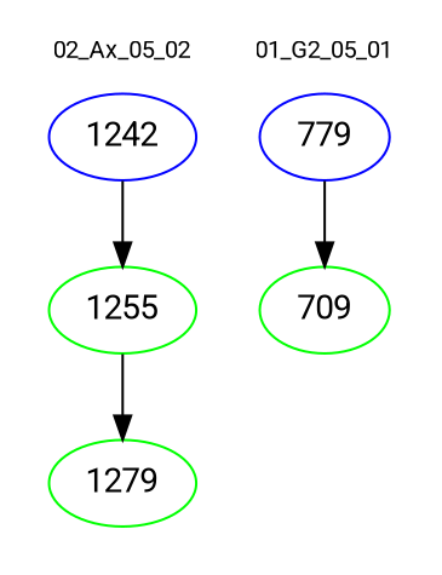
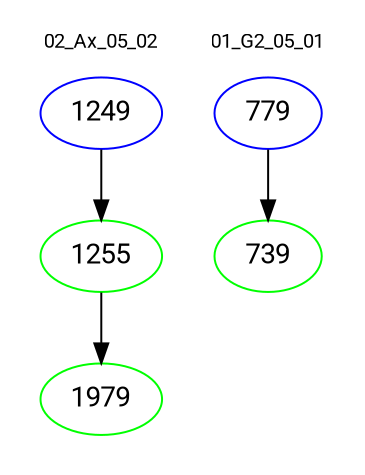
  digraph {
    fontname=Roboto
    node [color=green fontname=Roboto]
    edge [color=black fontname=Roboto]
-   n1 [color=blue label=1242]
+   n1 [color=blue label=1249]
    n2 [label=1255]
-   n3 [label=1279]
+   n3 [label=1979]
    n4 [color=blue label=779]
-   n5 [label=709]
+   n5 [label=739]
    subgraph cluster_1 {
      color=white
      fontsize=10
      label="02_Ax_05_02"
      n1
      n2
      n3
    }
    subgraph cluster_2 {
      color=white
      fontsize=10
      label="01_G2_05_01"
      n4
      n5
    }
    n1 -> n2
    n2 -> n3
    n4 -> n5
  }
